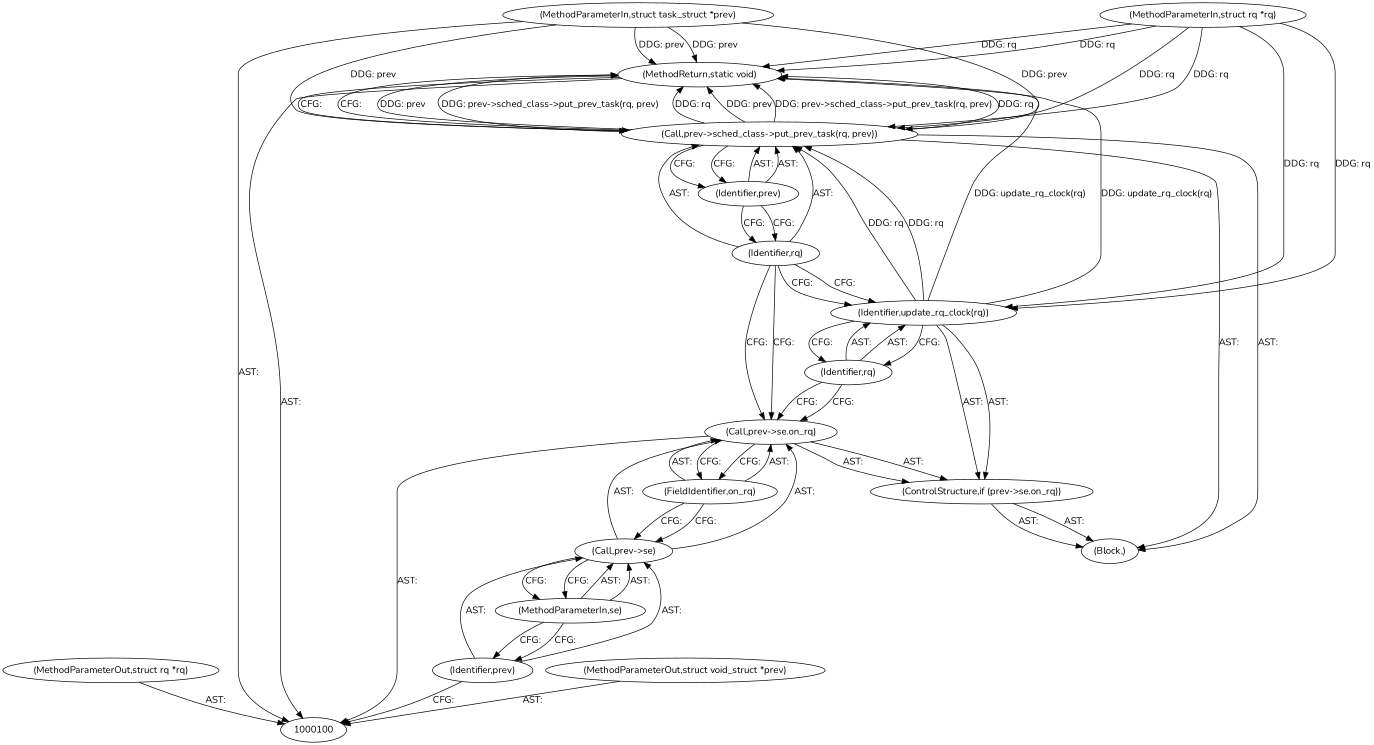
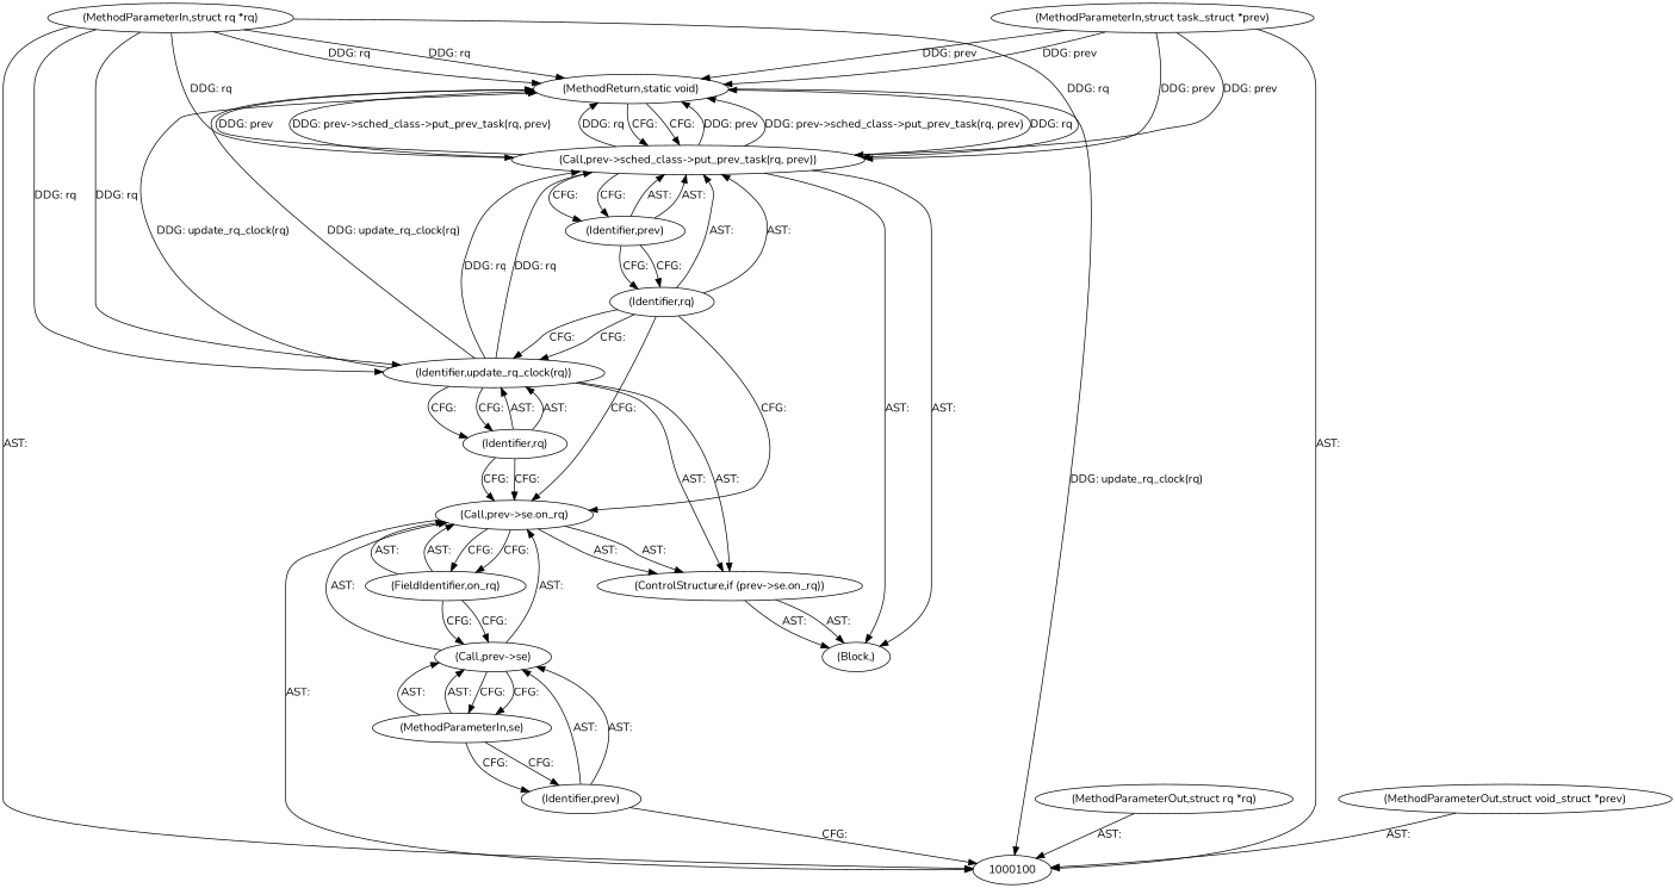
  digraph {
    fontname=Nunito
    node [fontname=Nunito]
    edge [fontname=Nunito]
    n1 [label="(MethodReturn,static void)"]
    n2 [label="(Call,prev->sched_class->put_prev_task(rq, prev))"]
    1000100
    n4 [label="(Block,)"]
    n5 [label="(Identifier,prev)"]
    n6 [label="(MethodParameterIn,struct rq *rq)"]
    n7 [label="(Identifier,update_rq_clock(rq))"]
    n8 [label="(ControlStructure,if (prev->se.on_rq))"]
    n9 [label="(Identifier,rq)"]
    n10 [label="(MethodParameterOut,struct rq *rq)"]
    n11 [label="(MethodParameterIn,struct task_struct *prev)"]
    n12 [label="(MethodParameterOut,struct void_struct *prev)"]
    n13 [label="(MethodParameterIn,se)"]
    n14 [label="(Call,prev->se)"]
    n15 [label="(Identifier,prev)"]
    n16 [label="(Call,prev->se.on_rq)"]
    n17 [label="(FieldIdentifier,on_rq)"]
    n18 [label="(Identifier,rq)"]
    n1 -> n2 [label="CFG: "]
    n1 -> n2 [label="CFG: "]
-   n1 -> 1000100 [label="AST: "]
+   n1 -> 1000100 [label="DDG: update_rq_clock(rq)"]
    n2 -> n1 [label="DDG: prev"]
    n2 -> n1 [label="DDG: prev->sched_class->put_prev_task(rq, prev)"]
    n2 -> n1 [label="DDG: rq"]
    n2 -> n1 [label="DDG: prev"]
    n2 -> n1 [label="DDG: prev->sched_class->put_prev_task(rq, prev)"]
    n2 -> n1 [label="DDG: rq"]
    n2 -> n4 [label="AST: "]
    n2 -> n4 [label="AST: "]
    n2 -> n5 [label="CFG: "]
    n2 -> n5 [label="CFG: "]
    n5 -> n2 [label="AST: "]
    n5 -> n2 [label="AST: "]
    n5 -> n18 [label="CFG: "]
    n5 -> n18 [label="CFG: "]
    n6 -> n1 [label="DDG: rq"]
    n6 -> n1 [label="DDG: rq"]
    n6 -> n2 [label="DDG: rq"]
    n6 -> n2 [label="DDG: rq"]
+   n6 -> 1000100 [label="AST: "]
    n6 -> n7 [label="DDG: rq"]
    n6 -> n7 [label="DDG: rq"]
    n7 -> n1 [label="DDG: update_rq_clock(rq)"]
    n7 -> n1 [label="DDG: update_rq_clock(rq)"]
    n7 -> n2 [label="DDG: rq"]
    n7 -> n2 [label="DDG: rq"]
    n7 -> n8 [label="AST: "]
    n7 -> n8 [label="AST: "]
    n7 -> n9 [label="CFG: "]
    n7 -> n9 [label="CFG: "]
    n8 -> n4 [label="AST: "]
    n8 -> n4 [label="AST: "]
    n9 -> n7 [label="AST: "]
    n9 -> n7 [label="AST: "]
    n9 -> n16 [label="CFG: "]
    n9 -> n16 [label="CFG: "]
    n10 -> 1000100 [label="AST: "]
    n11 -> n1 [label="DDG: prev"]
    n11 -> n1 [label="DDG: prev"]
    n11 -> n2 [label="DDG: prev"]
    n11 -> n2 [label="DDG: prev"]
    n11 -> 1000100 [label="AST: "]
    n12 -> 1000100 [label="AST: "]
    n13 -> n14 [label="AST: "]
    n13 -> n14 [label="AST: "]
    n13 -> n15 [label="CFG: "]
    n13 -> n15 [label="CFG: "]
    n14 -> n13 [label="CFG: "]
    n14 -> n13 [label="CFG: "]
    n14 -> n16 [label="AST: "]
    n14 -> n16 [label="AST: "]
    n15 -> 1000100 [label="CFG: "]
    n15 -> n14 [label="AST: "]
    n15 -> n14 [label="AST: "]
    n16 -> 1000100 [label="AST: "]
    n16 -> n8 [label="AST: "]
    n16 -> n8 [label="AST: "]
    n16 -> n17 [label="CFG: "]
    n16 -> n17 [label="CFG: "]
    n17 -> n14 [label="CFG: "]
    n17 -> n14 [label="CFG: "]
    n17 -> n16 [label="AST: "]
    n17 -> n16 [label="AST: "]
    n18 -> n2 [label="AST: "]
    n18 -> n2 [label="AST: "]
    n18 -> n7 [label="CFG: "]
    n18 -> n7 [label="CFG: "]
    n18 -> n16 [label="CFG: "]
    n18 -> n16 [label="CFG: "]
  }
